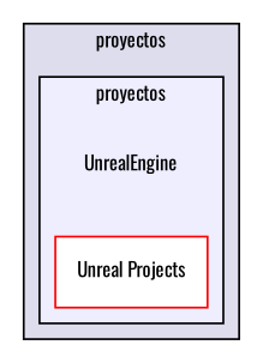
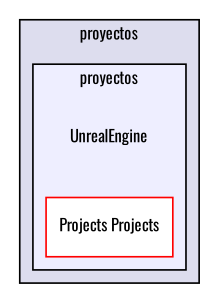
  digraph {
    compound=true
    rankdir=LR
    fontname=Oswald
    node [fontname=Oswald fontsize=10]
    n1 [label=UnrealEngine shape=plaintext]
-   n2 [color=red fillcolor=white label="Unreal Projects" shape=box style=filled]
+   n2 [color=red fillcolor=white label="Projects Projects" shape=box style=filled]
    subgraph cluster_1 {
      bgcolor="#ddddee"
      fontsize=10
      label=proyectos
      pencolor=black
      subgraph cluster_2 {
        bgcolor="#eeeeff"
        fontsize=10
        pencolor=black
        n1
        n2
      }
    }
  }
